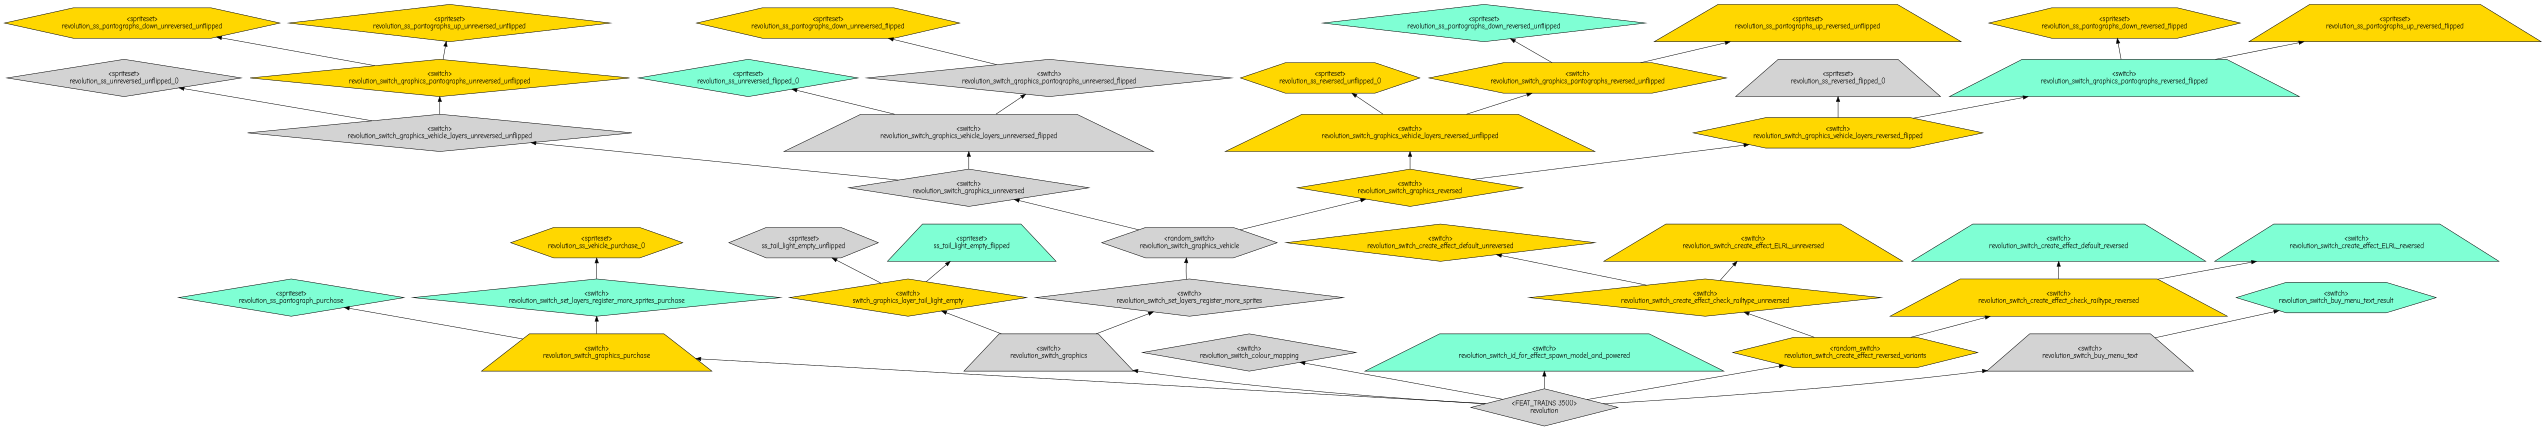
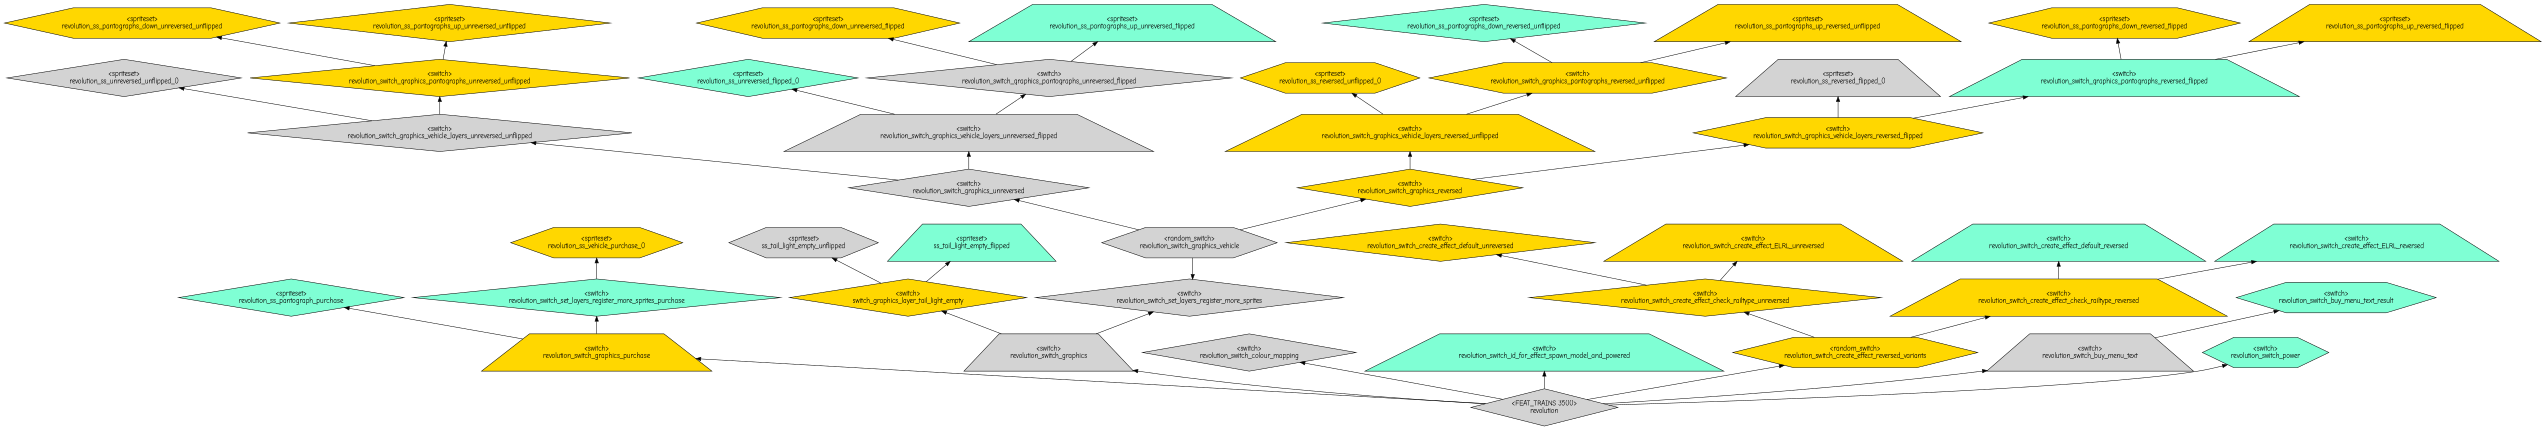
  digraph {
    fontname="Comic Neue"
    rankdir=BT
    node [fillcolor=gold fontname="Comic Neue" shape=diamond style=filled]
    edge [fontname="Comic Neue"]
    n1 [fillcolor=lightgrey label="<spriteset>\nss_tail_light_empty_unflipped" shape=hexagon]
    n2 [fillcolor=aquamarine label="<spriteset>\nss_tail_light_empty_flipped" shape=trapezium]
    n3 [label="<switch>\nswitch_graphics_layer_tail_light_empty"]
    n4 [fillcolor=lightgrey label="<spriteset>\nrevolution_ss_unreversed_unflipped_0"]
    n5 [label="<spriteset>\nrevolution_ss_pantographs_down_unreversed_unflipped" shape=hexagon]
    n6 [label="<spriteset>\nrevolution_ss_pantographs_up_unreversed_unflipped"]
    n7 [label="<switch>\nrevolution_switch_graphics_pantographs_unreversed_unflipped"]
    n8 [fillcolor=lightgrey label="<switch>\nrevolution_switch_graphics_vehicle_layers_unreversed_unflipped"]
    n9 [fillcolor=aquamarine label="<spriteset>\nrevolution_ss_unreversed_flipped_0"]
    n10 [label="<spriteset>\nrevolution_ss_pantographs_down_unreversed_flipped" shape=hexagon]
+   n11 [fillcolor=aquamarine label="<spriteset>\nrevolution_ss_pantographs_up_unreversed_flipped" shape=trapezium]
    n12 [fillcolor=lightgrey label="<switch>\nrevolution_switch_graphics_pantographs_unreversed_flipped"]
    n13 [fillcolor=lightgrey label="<switch>\nrevolution_switch_graphics_vehicle_layers_unreversed_flipped" shape=trapezium]
    n14 [fillcolor=lightgrey label="<switch>\nrevolution_switch_graphics_unreversed"]
    n15 [label="<spriteset>\nrevolution_ss_reversed_unflipped_0" shape=hexagon]
    n16 [fillcolor=aquamarine label="<spriteset>\nrevolution_ss_pantographs_down_reversed_unflipped"]
    n17 [label="<spriteset>\nrevolution_ss_pantographs_up_reversed_unflipped" shape=trapezium]
    n18 [label="<switch>\nrevolution_switch_graphics_pantographs_reversed_unflipped" shape=hexagon]
    n19 [label="<switch>\nrevolution_switch_graphics_vehicle_layers_reversed_unflipped" shape=trapezium]
    n20 [fillcolor=lightgrey label="<spriteset>\nrevolution_ss_reversed_flipped_0" shape=trapezium]
    n21 [label="<spriteset>\nrevolution_ss_pantographs_down_reversed_flipped" shape=hexagon]
    n22 [label="<spriteset>\nrevolution_ss_pantographs_up_reversed_flipped" shape=trapezium]
    n23 [fillcolor=aquamarine label="<switch>\nrevolution_switch_graphics_pantographs_reversed_flipped" shape=trapezium]
    n24 [label="<switch>\nrevolution_switch_graphics_vehicle_layers_reversed_flipped" shape=hexagon]
    n25 [label="<switch>\nrevolution_switch_graphics_reversed"]
    n26 [fillcolor=lightgrey label="<random_switch>\nrevolution_switch_graphics_vehicle" shape=hexagon]
    n27 [label="<spriteset>\nrevolution_ss_vehicle_purchase_0" shape=hexagon]
    n28 [fillcolor=aquamarine label="<spriteset>\nrevolution_ss_pantograph_purchase"]
    n29 [fillcolor=aquamarine label="<switch>\nrevolution_switch_set_layers_register_more_sprites_purchase"]
    n30 [label="<switch>\nrevolution_switch_graphics_purchase" shape=trapezium]
    n31 [fillcolor=lightgrey label="<switch>\nrevolution_switch_set_layers_register_more_sprites"]
    n32 [fillcolor=lightgrey label="<switch>\nrevolution_switch_graphics" shape=trapezium]
    n33 [fillcolor=lightgrey label="<switch>\nrevolution_switch_colour_mapping"]
    n34 [fillcolor=aquamarine label="<switch>\nrevolution_switch_id_for_effect_spawn_model_and_powered" shape=trapezium]
    n35 [label="<switch>\nrevolution_switch_create_effect_default_unreversed"]
    n36 [label="<switch>\nrevolution_switch_create_effect_ELRL_unreversed" shape=trapezium]
    n37 [label="<switch>\nrevolution_switch_create_effect_check_railtype_unreversed"]
    n38 [fillcolor=aquamarine label="<switch>\nrevolution_switch_create_effect_default_reversed" shape=trapezium]
    n39 [fillcolor=aquamarine label="<switch>\nrevolution_switch_create_effect_ELRL_reversed" shape=trapezium]
    n40 [label="<switch>\nrevolution_switch_create_effect_check_railtype_reversed" shape=trapezium]
    n41 [label="<random_switch>\nrevolution_switch_create_effect_reversed_variants" shape=hexagon]
    n42 [fillcolor=aquamarine label="<switch>\nrevolution_switch_buy_menu_text_result" shape=hexagon]
    n43 [fillcolor=lightgrey label="<switch>\nrevolution_switch_buy_menu_text" shape=trapezium]
+   n44 [fillcolor=aquamarine label="<switch>\nrevolution_switch_power" shape=hexagon]
    n45 [fillcolor=lightgrey label="<FEAT_TRAINS 3500>\nrevolution"]
    n3 -> n1
    n3 -> n2
    n7 -> n5
    n7 -> n6
    n8 -> n4
    n8 -> n7
    n12 -> n10
+   n12 -> n11
    n13 -> n9
    n13 -> n12
    n14 -> n8
    n14 -> n13
    n18 -> n16
    n18 -> n17
    n19 -> n15
    n19 -> n18
    n23 -> n21
    n23 -> n22
    n24 -> n20
    n24 -> n23
    n25 -> n19
    n25 -> n24
    n26 -> n14
    n26 -> n25
    n29 -> n27
    n30 -> n28
    n30 -> n29
-   n31 -> n26
+   n26 -> n31
    n32 -> n3
    n32 -> n31
    n37 -> n35
    n37 -> n36
    n40 -> n38
    n40 -> n39
    n41 -> n37
    n41 -> n40
    n43 -> n42
    n45 -> n30
    n45 -> n32
    n45 -> n33
    n45 -> n34
    n45 -> n41
    n45 -> n43
+   n45 -> n44
  }
